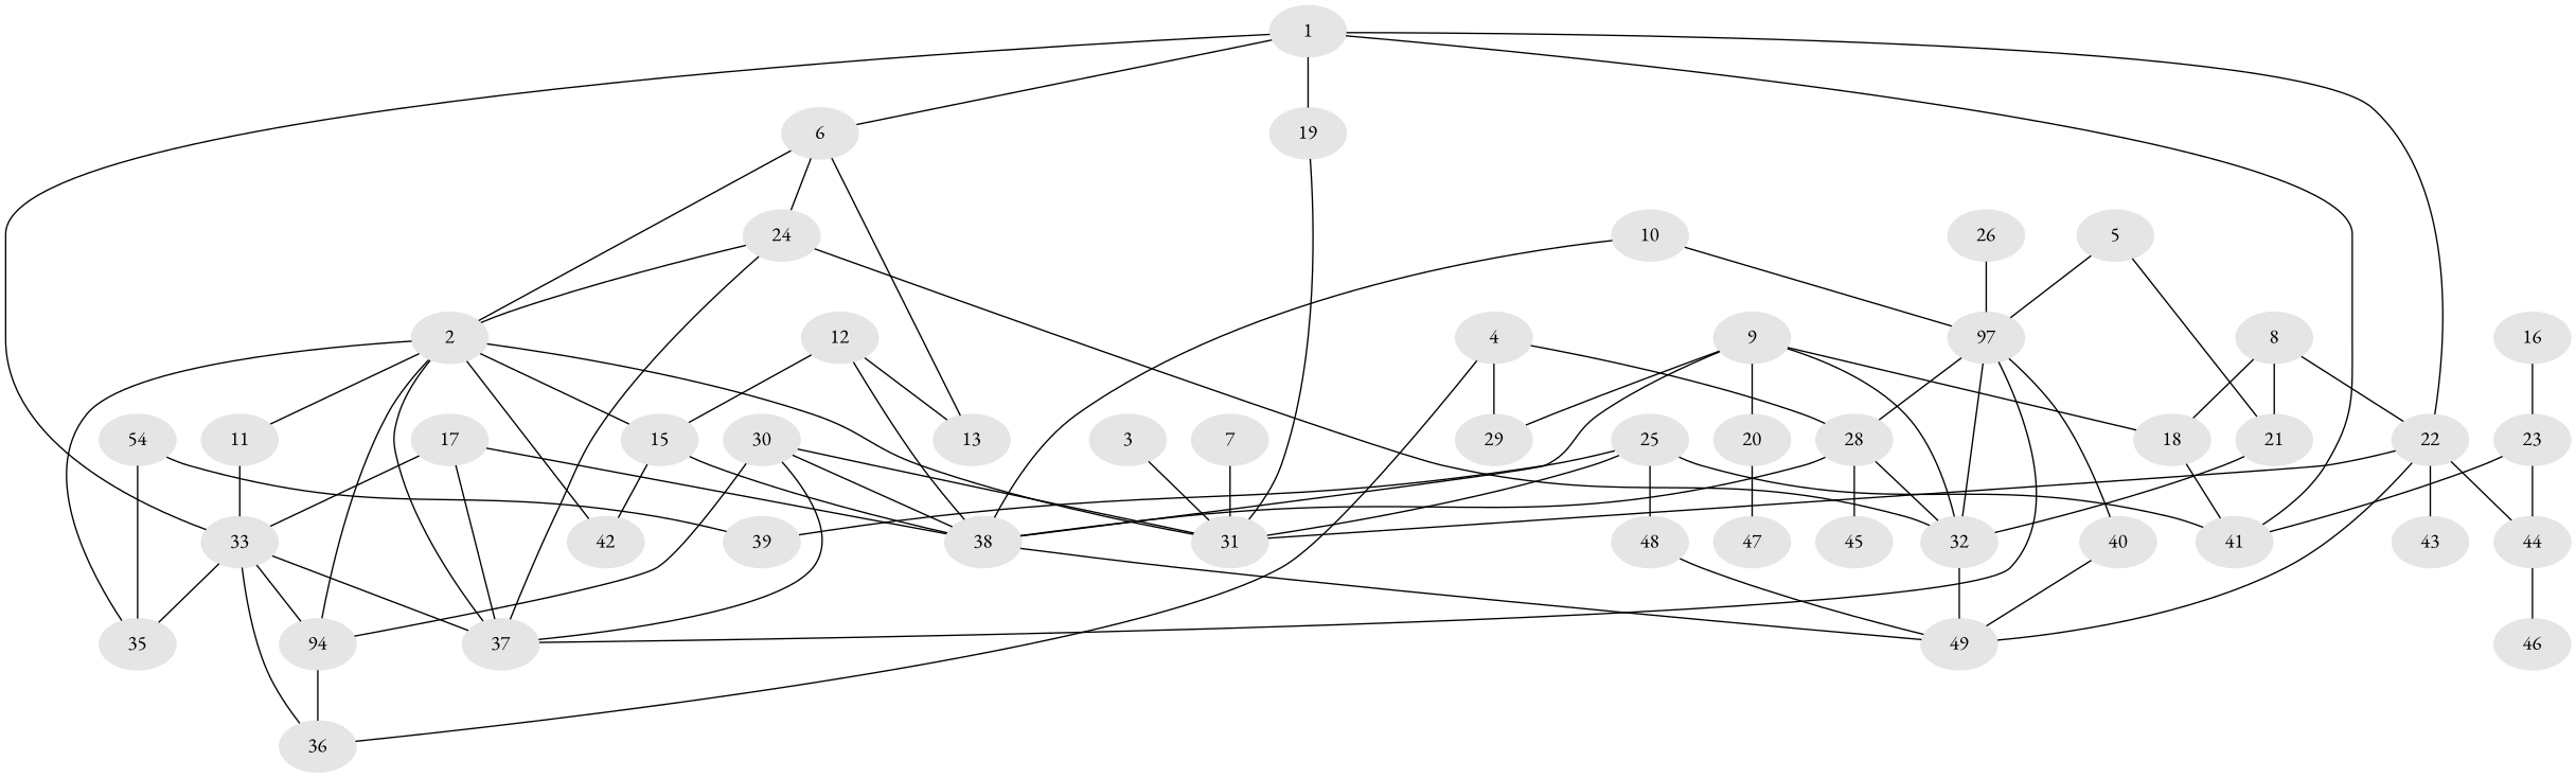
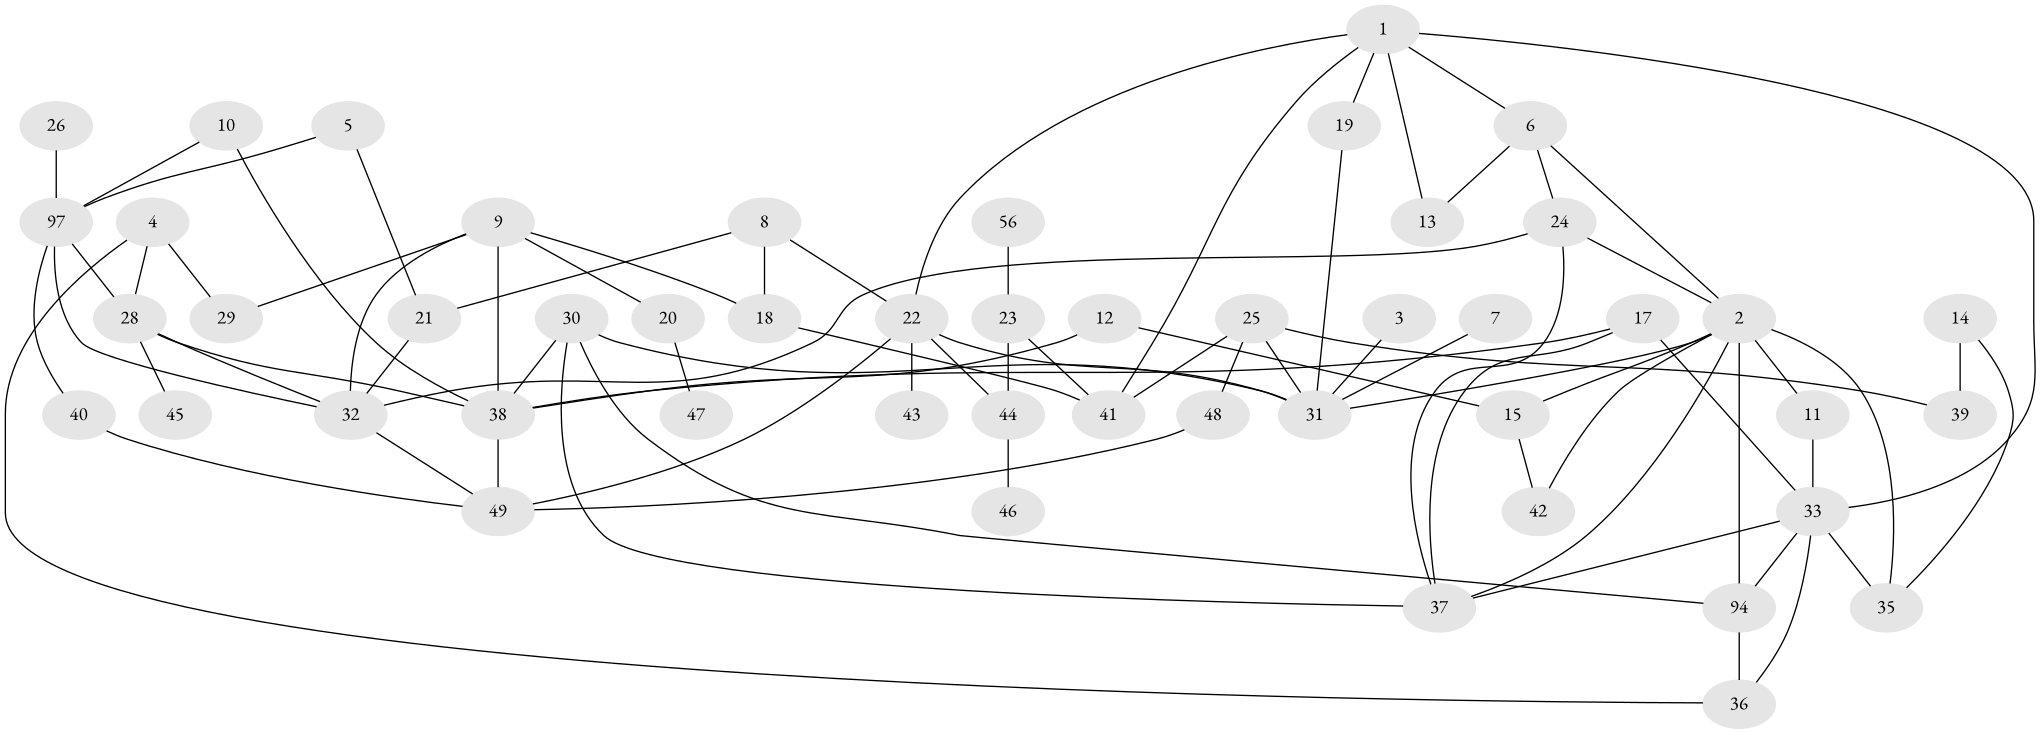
  graph {
    fontname="EB Garamond"
    node [color=gray90 fontname="EB Garamond" style=filled]
    edge [fontname="EB Garamond" weight=1.0]
    1
    6
    13
    19
    22
    33
    41
    2
    11
    15
    31
    n12 [label=94]
    35
    37
    42
    24
    43
    44
    49
    36
    38
    3
    4
    28
    29
    32
    45
    5
    21
    n30 [label=97]
    40
    7
    8
    18
    9
    20
    47
    10
    12
-   14 [label=54]
+   14
    39
-   16
+   16 [label=56]
    23
    17
    46
    25
    48
    26
    30
    1 -- 6
-   12 -- 13
+   1 -- 13
    1 -- 19
    1 -- 22
    1 -- 33
    1 -- 41
    6 -- 13
    6 -- 24
    19 -- 31
    22 -- 31
    22 -- 43
    22 -- 44
    22 -- 49
    33 -- n12
    33 -- 35
    33 -- 37
    33 -- 36
    2 -- 6
    2 -- 11
    2 -- 15
    2 -- 31
    2 -- n12
    2 -- 35
    2 -- 37
    2 -- 42
    11 -- 33
    15 -- 42
-   15 -- 38
    n12 -- 36
    24 -- 2
    24 -- 37
    24 -- 32
    44 -- 46
    38 -- 49
    3 -- 31
    4 -- 36
    4 -- 28
    4 -- 29
    28 -- 38
    28 -- 32
    28 -- 45
    32 -- 49
    5 -- 21
    5 -- n30
    21 -- 32
-   n30 -- 37
    n30 -- 28
    n30 -- 32 [weight=2.0]
    n30 -- 40
    40 -- 49
    7 -- 31
    8 -- 22
    8 -- 21
    8 -- 18
    18 -- 41
    9 -- 38
    9 -- 29
    9 -- 32
    9 -- 18
    9 -- 20
    20 -- 47
    10 -- 38
    10 -- n30
    12 -- 15
    12 -- 38
    14 -- 35
    14 -- 39
    16 -- 23
    23 -- 41
    23 -- 44
    17 -- 33
    17 -- 37
    17 -- 38
    25 -- 41
    25 -- 31
    25 -- 39
    25 -- 48
    48 -- 49
    26 -- n30
    30 -- 31
    30 -- n12
    30 -- 37
    30 -- 38
  }
